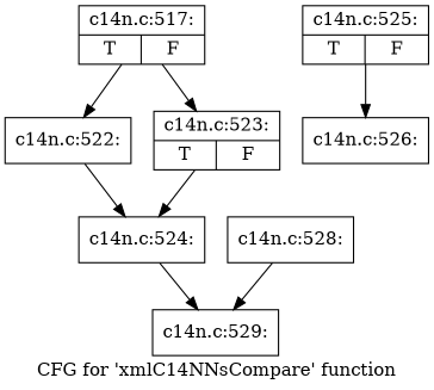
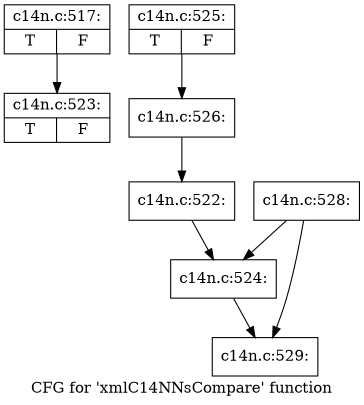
  digraph {
    label="CFG for 'xmlC14NNsCompare' function"
    node [shape=record]
    n1 [label="{c14n.c:517:|{<s0>T|<s1>F}}"]
    n2 [label="{c14n.c:522:}"]
    n3 [label="{c14n.c:523:|{<s0>T|<s1>F}}"]
    n4 [label="{c14n.c:524:}"]
    n5 [label="{c14n.c:529:}"]
    n6 [label="{c14n.c:525:|{<s0>T|<s1>F}}"]
    n7 [label="{c14n.c:526:}"]
    n8 [label="{c14n.c:528:}"]
-   n1 -> n2
+   n7 -> n2
    n1 -> n3
    n2 -> n4
-   n3 -> n4
+   n8 -> n4
    n4 -> n5
    n6 -> n7
    n8 -> n5
  }
